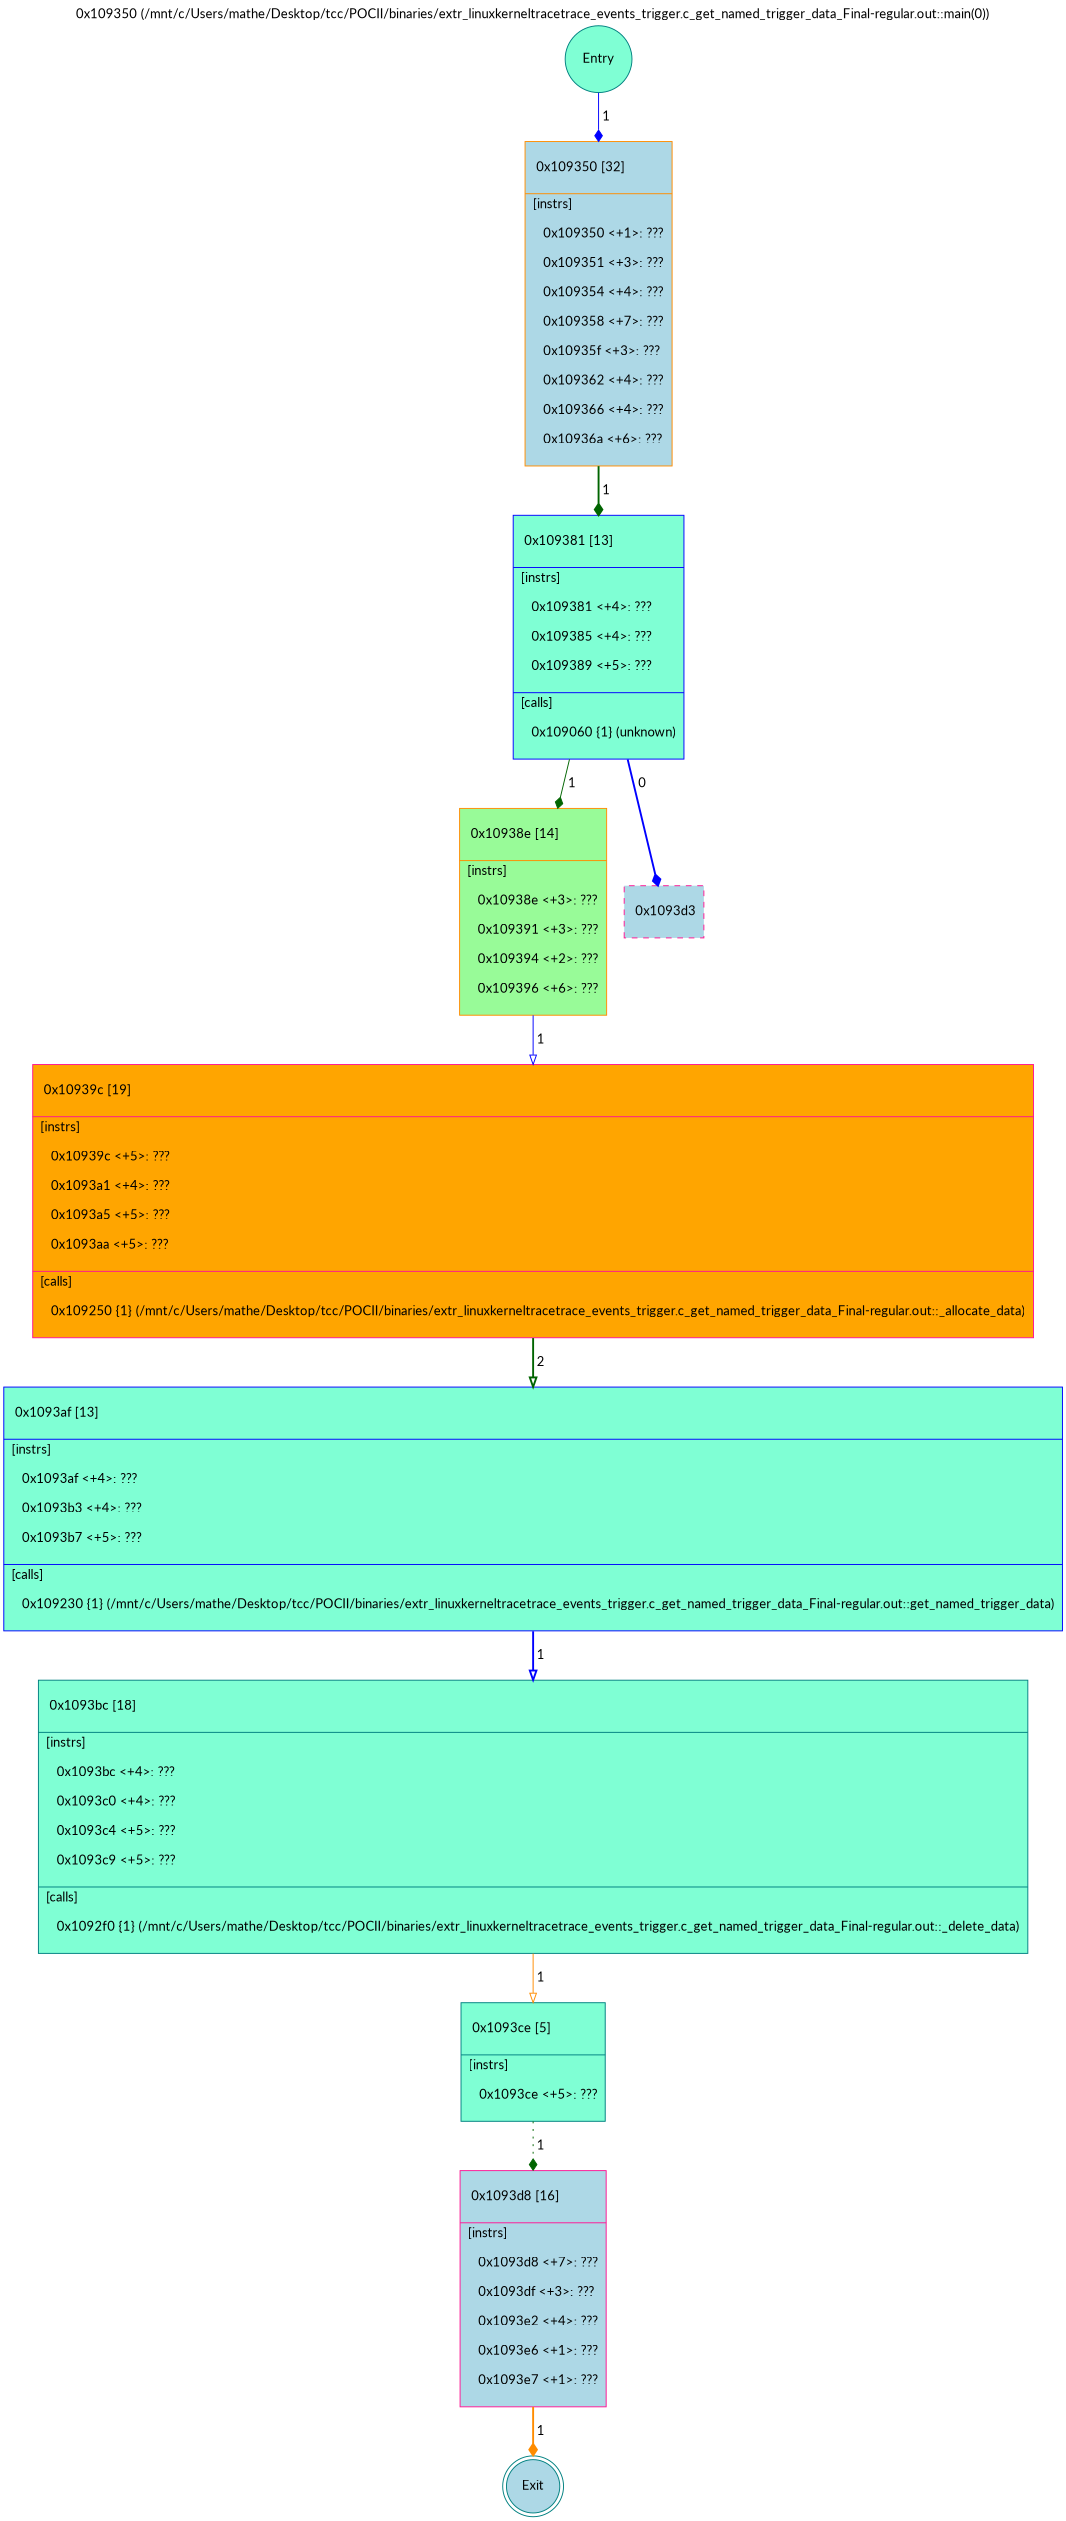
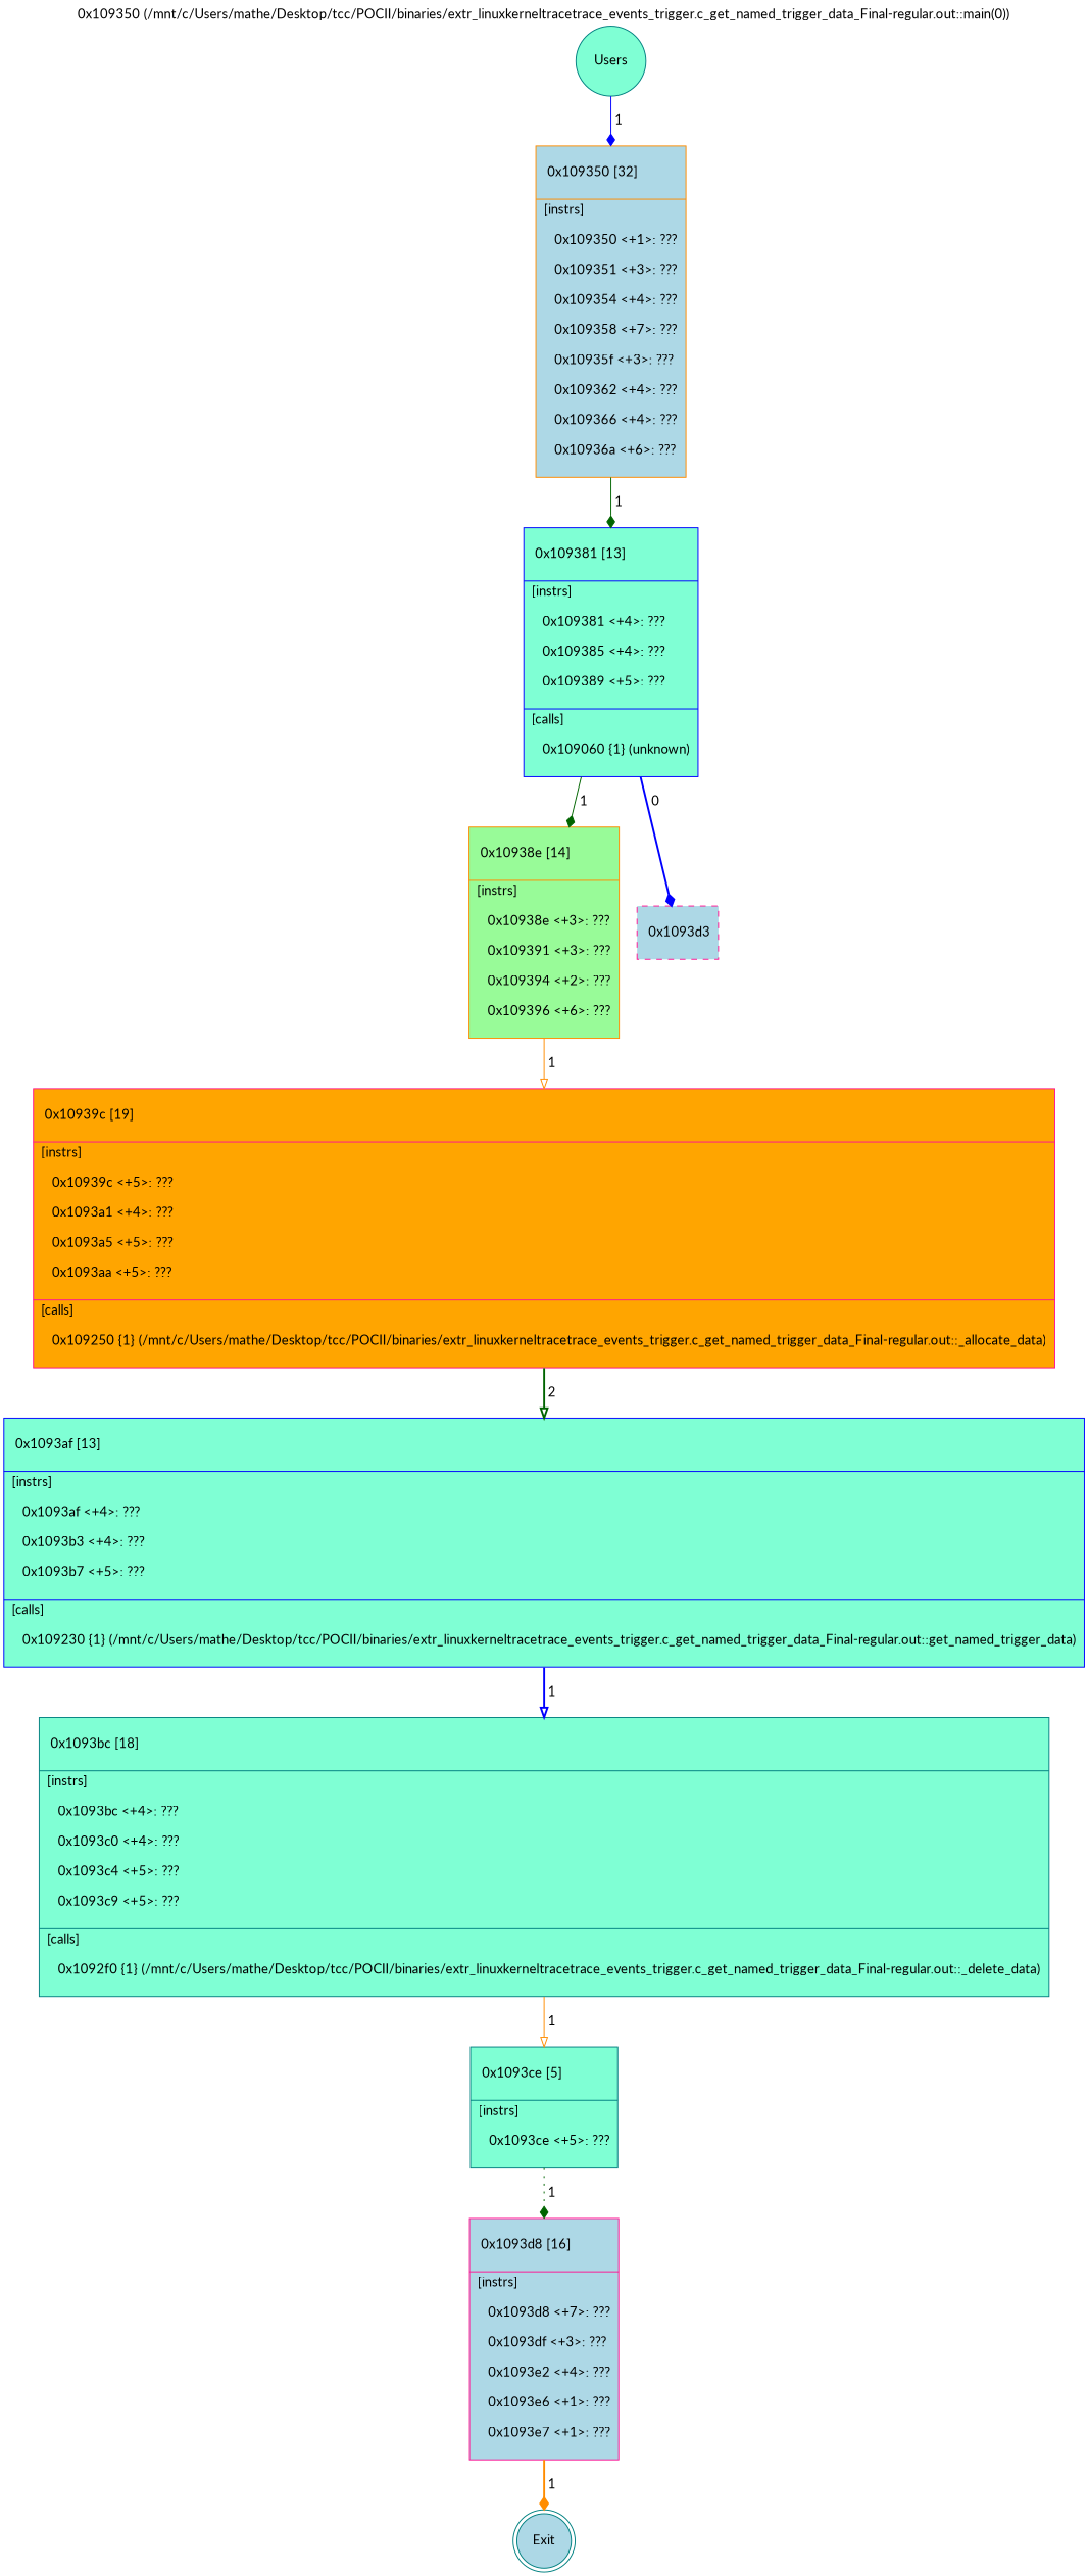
  digraph {
    fontname=Lato
    label="0x109350 (/mnt/c/Users/mathe/Desktop/tcc/POCII/binaries/extr_linuxkerneltracetrace_events_trigger.c_get_named_trigger_data_Final-regular.out::main(0))"
    labelloc=t
    node [color=teal fillcolor=aquamarine fontname=Lato shape=record style=filled]
    edge [arrowhead=diamond color=darkgreen fontname=Lato style=solid]
-   Entry [height=0.3 shape=circle width=0.3]
+   Entry [height=0.3 shape=circle width=0.3 label=Users]
    n2 [color=darkorange fillcolor=lightblue label="{\n     0x109350 [32]\l\n     | [instrs]\l\n     &nbsp;&nbsp;0x109350 \<+1\>: ???\l\n     &nbsp;&nbsp;0x109351 \<+3\>: ???\l\n     &nbsp;&nbsp;0x109354 \<+4\>: ???\l\n     &nbsp;&nbsp;0x109358 \<+7\>: ???\l\n     &nbsp;&nbsp;0x10935f \<+3\>: ???\l\n     &nbsp;&nbsp;0x109362 \<+4\>: ???\l\n     &nbsp;&nbsp;0x109366 \<+4\>: ???\l\n     &nbsp;&nbsp;0x10936a \<+6\>: ???\l\n  }"]
    n3 [color=blue label="{\n     0x109381 [13]\l\n     | [instrs]\l\n     &nbsp;&nbsp;0x109381 \<+4\>: ???\l\n     &nbsp;&nbsp;0x109385 \<+4\>: ???\l\n     &nbsp;&nbsp;0x109389 \<+5\>: ???\l\n     | [calls]\l\n     &nbsp;&nbsp;0x109060 \{1\} (unknown)\l\n  }"]
    n4 [color=darkorange fillcolor=palegreen label="{\n     0x10938e [14]\l\n     | [instrs]\l\n     &nbsp;&nbsp;0x10938e \<+3\>: ???\l\n     &nbsp;&nbsp;0x109391 \<+3\>: ???\l\n     &nbsp;&nbsp;0x109394 \<+2\>: ???\l\n     &nbsp;&nbsp;0x109396 \<+6\>: ???\l\n  }"]
    n5 [color=deeppink fillcolor=lightblue label="{\n     0x1093d3\l\n  }" style="dashed,filled"]
    n6 [color=deeppink fillcolor=orange label="{\n     0x10939c [19]\l\n     | [instrs]\l\n     &nbsp;&nbsp;0x10939c \<+5\>: ???\l\n     &nbsp;&nbsp;0x1093a1 \<+4\>: ???\l\n     &nbsp;&nbsp;0x1093a5 \<+5\>: ???\l\n     &nbsp;&nbsp;0x1093aa \<+5\>: ???\l\n     | [calls]\l\n     &nbsp;&nbsp;0x109250 \{1\} (/mnt/c/Users/mathe/Desktop/tcc/POCII/binaries/extr_linuxkerneltracetrace_events_trigger.c_get_named_trigger_data_Final-regular.out::_allocate_data)\l\n  }"]
    n7 [color=blue label="{\n     0x1093af [13]\l\n     | [instrs]\l\n     &nbsp;&nbsp;0x1093af \<+4\>: ???\l\n     &nbsp;&nbsp;0x1093b3 \<+4\>: ???\l\n     &nbsp;&nbsp;0x1093b7 \<+5\>: ???\l\n     | [calls]\l\n     &nbsp;&nbsp;0x109230 \{1\} (/mnt/c/Users/mathe/Desktop/tcc/POCII/binaries/extr_linuxkerneltracetrace_events_trigger.c_get_named_trigger_data_Final-regular.out::get_named_trigger_data)\l\n  }"]
    n8 [label="{\n     0x1093bc [18]\l\n     | [instrs]\l\n     &nbsp;&nbsp;0x1093bc \<+4\>: ???\l\n     &nbsp;&nbsp;0x1093c0 \<+4\>: ???\l\n     &nbsp;&nbsp;0x1093c4 \<+5\>: ???\l\n     &nbsp;&nbsp;0x1093c9 \<+5\>: ???\l\n     | [calls]\l\n     &nbsp;&nbsp;0x1092f0 \{1\} (/mnt/c/Users/mathe/Desktop/tcc/POCII/binaries/extr_linuxkerneltracetrace_events_trigger.c_get_named_trigger_data_Final-regular.out::_delete_data)\l\n  }"]
    Exit [fillcolor=lightblue height=0.3 peripheries=2 shape=circle width=0.3]
    n10 [label="{\n     0x1093ce [5]\l\n     | [instrs]\l\n     &nbsp;&nbsp;0x1093ce \<+5\>: ???\l\n  }"]
    n11 [color=deeppink fillcolor=lightblue label="{\n     0x1093d8 [16]\l\n     | [instrs]\l\n     &nbsp;&nbsp;0x1093d8 \<+7\>: ???\l\n     &nbsp;&nbsp;0x1093df \<+3\>: ???\l\n     &nbsp;&nbsp;0x1093e2 \<+4\>: ???\l\n     &nbsp;&nbsp;0x1093e6 \<+1\>: ???\l\n     &nbsp;&nbsp;0x1093e7 \<+1\>: ???\l\n  }"]
    Entry -> n2 [color=blue label=" 1"]
-   n2 -> n3 [label=" 1" style=bold]
+   n2 -> n3 [label=" 1"]
    n3 -> n4 [label=" 1"]
    n3 -> n5 [color=blue label=" 0" style=bold]
-   n4 -> n6 [arrowhead=onormal color=blue label=" 1"]
+   n4 -> n6 [arrowhead=onormal color=darkorange label=" 1"]
    n6 -> n7 [arrowhead=onormal label=" 2" style=bold]
    n7 -> n8 [arrowhead=onormal color=blue label=" 1" style=bold]
    n8 -> n10 [arrowhead=onormal color=darkorange label=" 1"]
    n10 -> n11 [label=" 1" style=dotted]
    n11 -> Exit [color=darkorange label=" 1" style=bold]
  }
